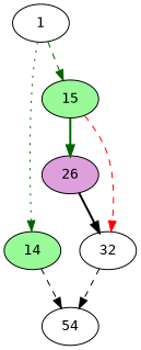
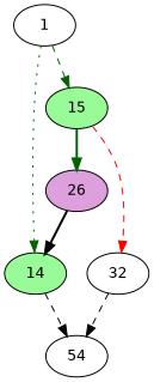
  strict digraph {
    fontname="DejaVu Sans Mono"
    node [fillcolor=white fontname="DejaVu Sans Mono" style=filled]
    edge [fontname="DejaVu Sans Mono" style=dashed]
    1 [entry=true]
    14 [fillcolor=palegreen]
    15 [fillcolor=palegreen]
    54
    26 [fillcolor=plum]
    32
    1 -> 14 [color=darkgreen cond=true style=dotted]
    1 -> 15 [color=darkgreen cond=false]
    14 -> 54
    15 -> 26 [color=darkgreen cond=true style=bold]
    15 -> 32 [color=red cond=false]
-   26 -> 32 [style=bold]
+   26 -> 14 [style=bold]
    32 -> 54
  }
